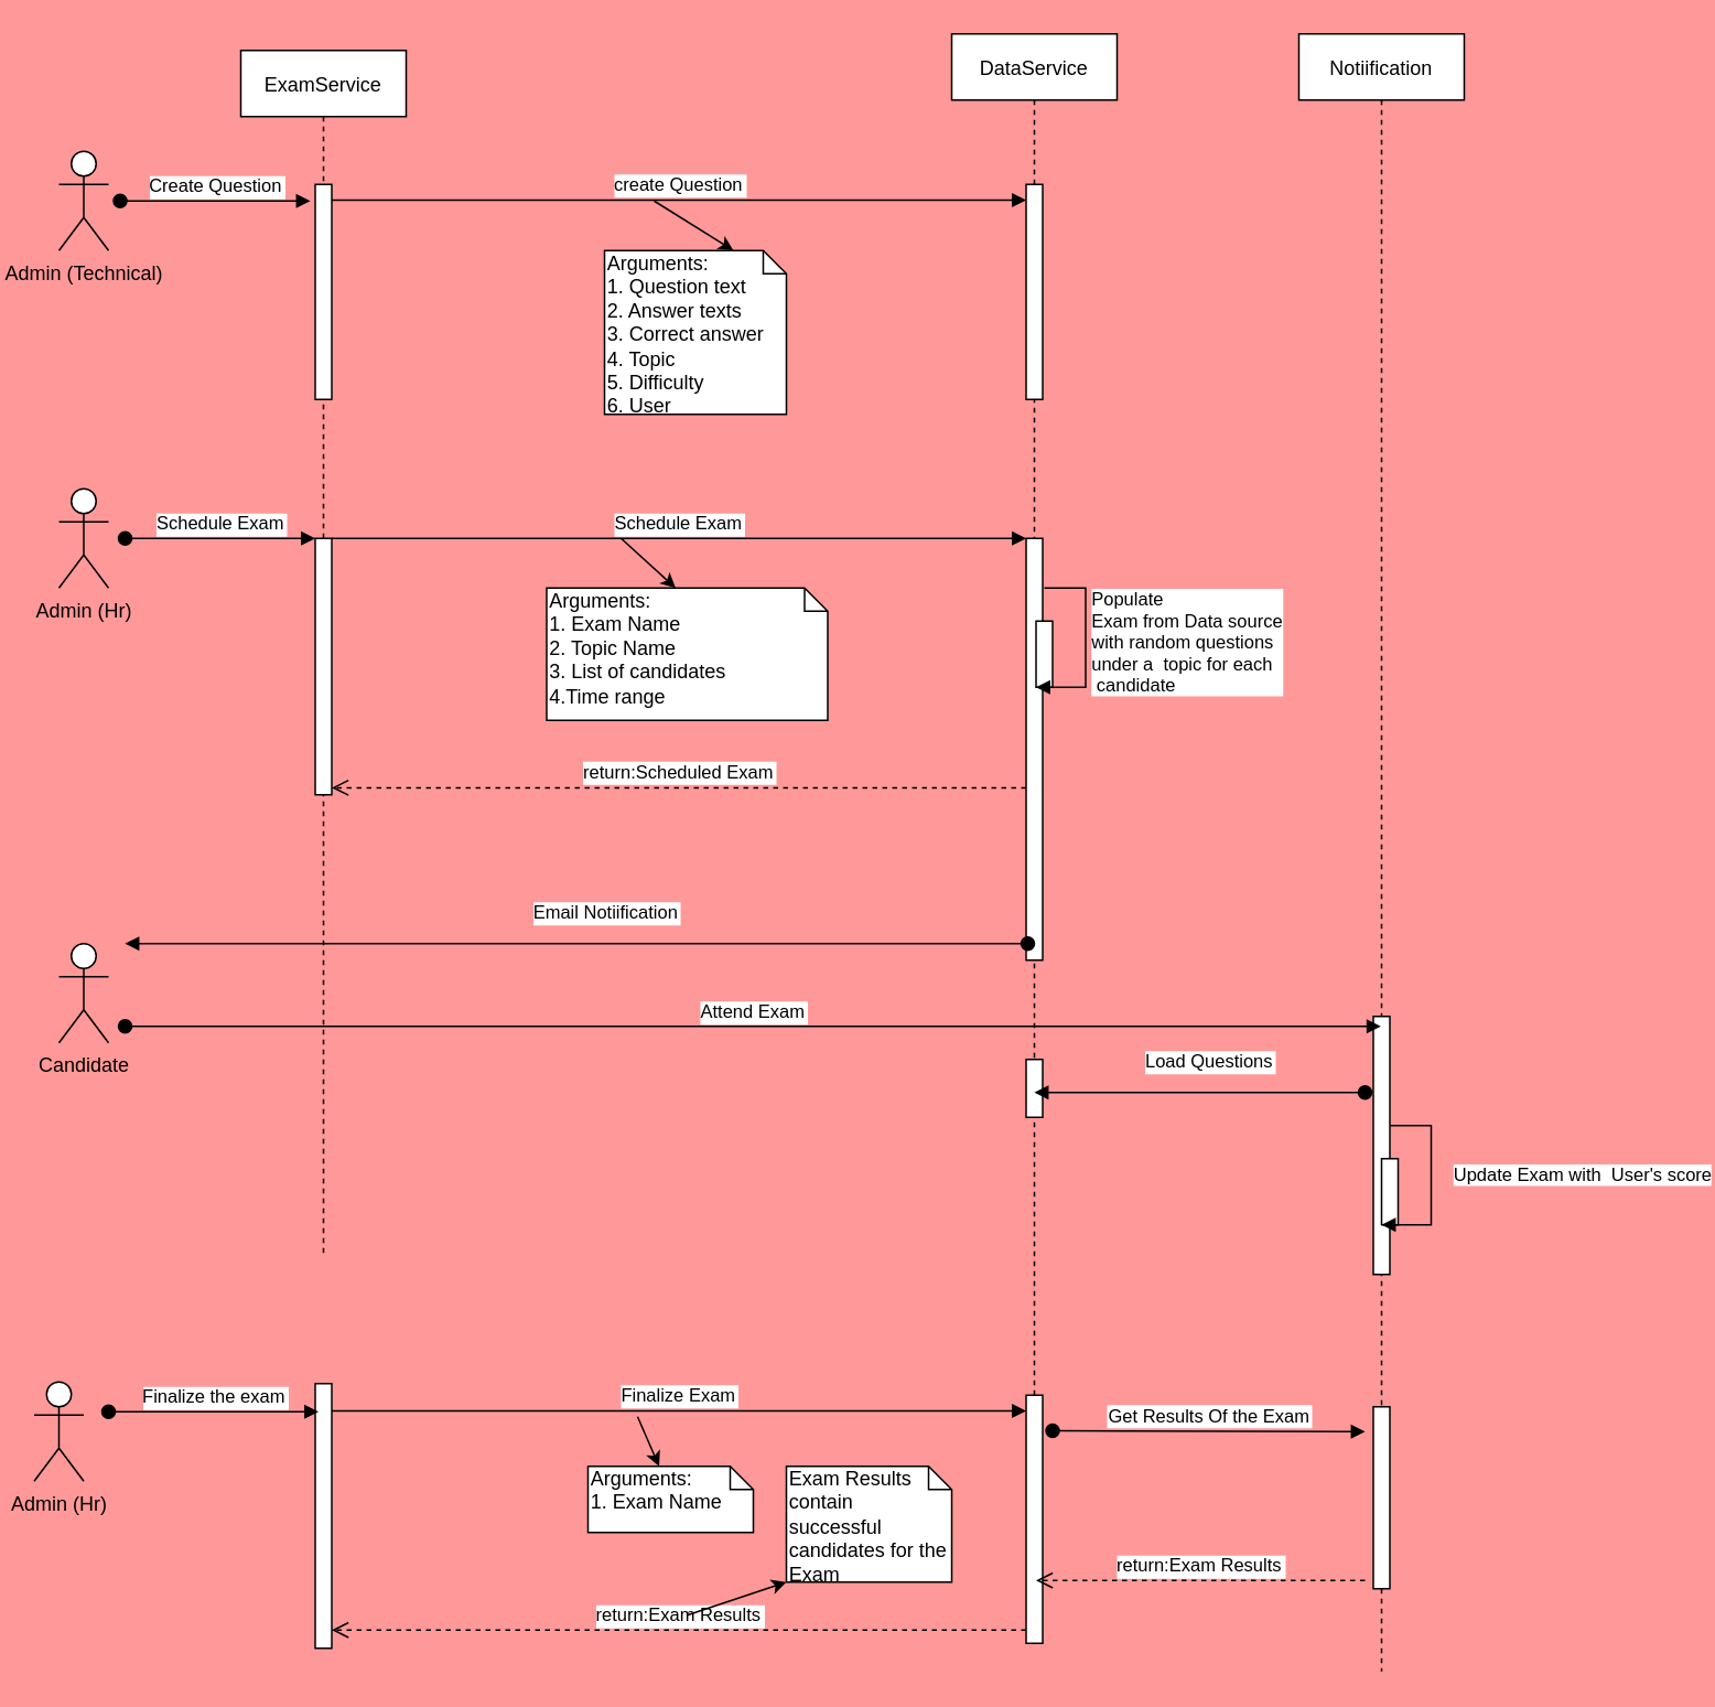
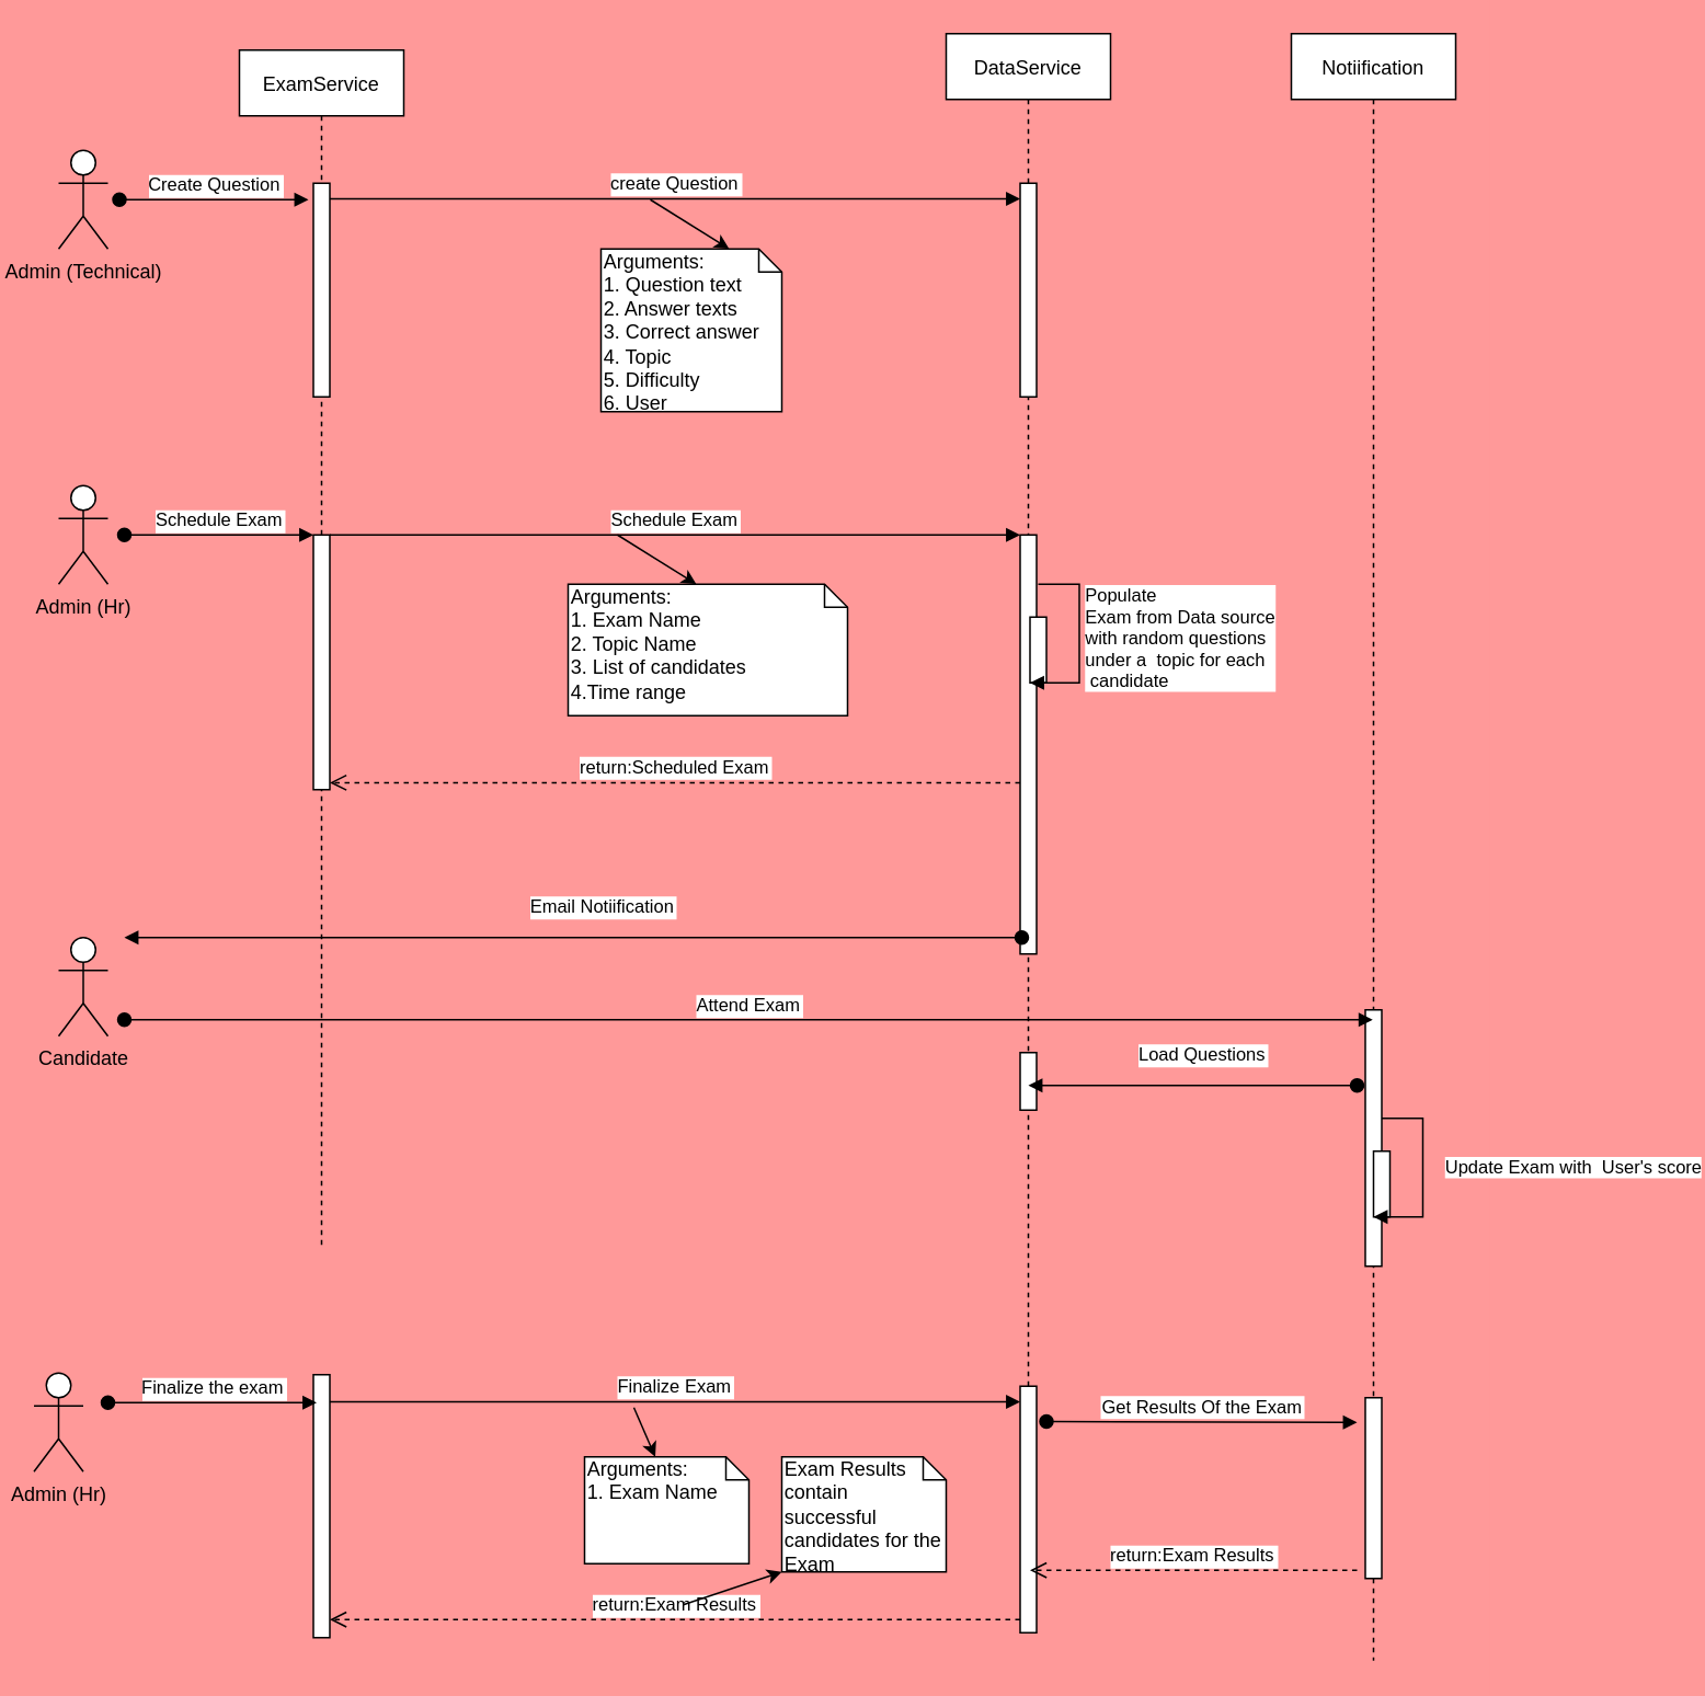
  <mxCell id="0" />
  <mxCell id="1" parent="0" />
  <mxCell id="2" value="ExamService" style="shape=umlLifeline;perimeter=lifelinePerimeter;container=1;collapsible=0;recursiveResize=0;rounded=0;shadow=0;strokeWidth=1;" parent="1" vertex="1"><mxGeometry x="145" y="30" width="100" height="730" as="geometry" /></mxCell>
  <mxCell id="3" value="" style="points=[];perimeter=orthogonalPerimeter;rounded=0;shadow=0;strokeWidth=1;" parent="2" vertex="1"><mxGeometry x="45" y="295" width="10" height="155" as="geometry" /></mxCell>
  <mxCell id="4" value="Schedule Exam" style="verticalAlign=bottom;startArrow=oval;endArrow=block;startSize=8;shadow=0;strokeWidth=1;" parent="2" target="3" edge="1"><mxGeometry relative="1" as="geometry"><mxPoint x="-70" y="295" as="sourcePoint" /></mxGeometry></mxCell>
  <mxCell id="5" value="DataService" style="shape=umlLifeline;perimeter=lifelinePerimeter;container=1;collapsible=0;recursiveResize=0;rounded=0;shadow=0;strokeWidth=1;" parent="1" vertex="1"><mxGeometry x="575" y="20" width="100" height="900" as="geometry" /></mxCell>
  <mxCell id="6" value="" style="points=[];perimeter=orthogonalPerimeter;rounded=0;shadow=0;strokeWidth=1;" parent="5" vertex="1"><mxGeometry x="45" y="305" width="10" height="255" as="geometry" /></mxCell>
  <mxCell id="7" value="" style="points=[];perimeter=orthogonalPerimeter;rounded=0;shadow=0;strokeWidth=1;" parent="5" vertex="1"><mxGeometry x="45" y="823" width="10" height="150" as="geometry" /></mxCell>
  <mxCell id="8" value="" style="points=[];perimeter=orthogonalPerimeter;rounded=0;shadow=0;strokeWidth=1;" parent="5" vertex="1"><mxGeometry x="45" y="91" width="10" height="130" as="geometry" /></mxCell>
  <mxCell id="9" value="" style="points=[];perimeter=orthogonalPerimeter;rounded=0;shadow=0;strokeWidth=1;" parent="5" vertex="1"><mxGeometry x="45" y="620" width="10" height="35" as="geometry" /></mxCell>
  <mxCell id="10" value="return:Scheduled Exam" style="verticalAlign=bottom;endArrow=open;dashed=1;endSize=8;exitX=0;exitY=0.95;shadow=0;strokeWidth=1;" parent="1" edge="1"><mxGeometry relative="1" as="geometry"><mxPoint x="200" y="475.75" as="targetPoint" /><mxPoint x="620" y="475.75" as="sourcePoint" /></mxGeometry></mxCell>
  <mxCell id="11" value="Schedule Exam" style="verticalAlign=bottom;endArrow=block;entryX=0;entryY=0;shadow=0;strokeWidth=1;" parent="1" source="3" target="6" edge="1"><mxGeometry relative="1" as="geometry"><mxPoint x="250" y="335" as="sourcePoint" /></mxGeometry></mxCell>
  <mxCell id="12" value="Admin (Hr)" style="shape=umlActor;verticalLabelPosition=bottom;verticalAlign=top;html=1;" parent="1" vertex="1"><mxGeometry x="35" y="295" width="30" height="60" as="geometry" /></mxCell>
- <mxCell id="13" value="Arguments:&lt;br&gt;1. Exam Name&lt;br&gt;2. Topic Name&lt;br&gt;3. List of candidates&lt;br&gt;4.Time range" style="shape=note;whiteSpace=wrap;html=1;size=14;verticalAlign=top;align=left;spacingTop=-6;" parent="1" vertex="1"><mxGeometry x="330" y="355" width="170" height="80" as="geometry" /></mxCell>
+ <mxCell id="13" value="Arguments:&lt;br&gt;1. Exam Name&lt;br&gt;2. Topic Name&lt;br&gt;3. List of candidates&lt;br&gt;4.Time range" style="shape=note;whiteSpace=wrap;html=1;size=14;verticalAlign=top;align=left;spacingTop=-6;" parent="1" vertex="1"><mxGeometry x="345" y="355" width="170" height="80" as="geometry" /></mxCell>
  <mxCell id="14" value="" style="endArrow=classic;html=1;entryX=0;entryY=0;entryDx=78;entryDy=0;entryPerimeter=0;" parent="1" target="13" edge="1"><mxGeometry width="50" height="50" relative="1" as="geometry"><mxPoint x="375" y="325" as="sourcePoint" /><mxPoint x="415" y="275" as="targetPoint" /></mxGeometry></mxCell>
  <mxCell id="15" value="" style="points=[];perimeter=orthogonalPerimeter;rounded=0;shadow=0;strokeWidth=1;" parent="1" vertex="1"><mxGeometry x="190" y="111" width="10" height="130" as="geometry" /></mxCell>
  <mxCell id="16" value="Create Question" style="verticalAlign=bottom;startArrow=oval;endArrow=block;startSize=8;shadow=0;strokeWidth=1;" parent="1" edge="1"><mxGeometry relative="1" as="geometry"><mxPoint x="72" y="121" as="sourcePoint" /><mxPoint x="187" y="121" as="targetPoint" /></mxGeometry></mxCell>
  <mxCell id="17" value="Admin (Technical)" style="shape=umlActor;verticalLabelPosition=bottom;verticalAlign=top;html=1;" parent="1" vertex="1"><mxGeometry x="35" y="91" width="30" height="60" as="geometry" /></mxCell>
  <mxCell id="18" value="" style="points=[];perimeter=orthogonalPerimeter;rounded=0;shadow=0;strokeWidth=1;" parent="1" vertex="1"><mxGeometry x="190" y="836" width="10" height="160" as="geometry" /></mxCell>
  <mxCell id="19" value="Admin (Hr)" style="shape=umlActor;verticalLabelPosition=bottom;verticalAlign=top;html=1;" parent="1" vertex="1"><mxGeometry x="20" y="835" width="30" height="60" as="geometry" /></mxCell>
  <mxCell id="20" value="Finalize the exam" style="verticalAlign=bottom;startArrow=oval;endArrow=block;startSize=8;shadow=0;strokeWidth=1;entryX=0.2;entryY=0.5;entryDx=0;entryDy=0;entryPerimeter=0;" parent="1" edge="1"><mxGeometry relative="1" as="geometry"><mxPoint x="65" y="853" as="sourcePoint" /><mxPoint x="192" y="853" as="targetPoint" /></mxGeometry></mxCell>
  <mxCell id="21" value="Finalize Exam" style="verticalAlign=bottom;endArrow=block;entryX=0;entryY=0;shadow=0;strokeWidth=1;" parent="1" edge="1"><mxGeometry relative="1" as="geometry"><mxPoint x="200" y="852.5" as="sourcePoint" /><mxPoint x="620" y="852.5" as="targetPoint" /></mxGeometry></mxCell>
  <mxCell id="22" value="return:Exam Results" style="verticalAlign=bottom;endArrow=open;dashed=1;endSize=8;exitX=0;exitY=0.95;shadow=0;strokeWidth=1;" parent="1" edge="1"><mxGeometry relative="1" as="geometry"><mxPoint x="200" y="985" as="targetPoint" /><mxPoint x="620" y="985" as="sourcePoint" /></mxGeometry></mxCell>
  <mxCell id="23" value="create Question" style="verticalAlign=bottom;endArrow=block;entryX=0;entryY=0;shadow=0;strokeWidth=1;" parent="1" edge="1"><mxGeometry relative="1" as="geometry"><mxPoint x="200" y="120.5" as="sourcePoint" /><mxPoint x="620" y="120.5" as="targetPoint" /></mxGeometry></mxCell>
- <mxCell id="24" value="Arguments:&lt;br&gt;1. Exam Name" style="shape=note;whiteSpace=wrap;html=1;size=14;verticalAlign=top;align=left;spacingTop=-6;" parent="1" vertex="1"><mxGeometry x="355" y="886" width="100" height="40" as="geometry" /></mxCell>
+ <mxCell id="24" value="Arguments:&lt;br&gt;1. Exam Name" style="shape=note;whiteSpace=wrap;html=1;size=14;verticalAlign=top;align=left;spacingTop=-6;" parent="1" vertex="1"><mxGeometry x="355" y="886" width="100" height="65" as="geometry" /></mxCell>
  <mxCell id="25" value="" style="endArrow=classic;html=1;entryX=0;entryY=0;entryDx=43;entryDy=0;entryPerimeter=0;" parent="1" target="24" edge="1"><mxGeometry width="50" height="50" relative="1" as="geometry"><mxPoint x="385" y="856" as="sourcePoint" /><mxPoint x="425" y="806" as="targetPoint" /></mxGeometry></mxCell>
  <mxCell id="26" value="Exam Results contain successful candidates for the Exam" style="shape=note;whiteSpace=wrap;html=1;size=14;verticalAlign=top;align=left;spacingTop=-6;" parent="1" vertex="1"><mxGeometry x="475" y="886" width="100" height="70" as="geometry" /></mxCell>
  <mxCell id="27" value="" style="endArrow=classic;html=1;entryX=0;entryY=1;entryDx=0;entryDy=0;entryPerimeter=0;" parent="1" target="26" edge="1"><mxGeometry width="50" height="50" relative="1" as="geometry"><mxPoint x="415" y="976" as="sourcePoint" /><mxPoint x="405" y="976" as="targetPoint" /></mxGeometry></mxCell>
  <mxCell id="28" value="" style="html=1;points=[];perimeter=orthogonalPerimeter;direction=west;" parent="1" vertex="1"><mxGeometry x="626" y="375" width="10" height="40" as="geometry" /></mxCell>
  <mxCell id="29" value="Populate &lt;br&gt;Exam from Data source&lt;br&gt;with random questions &lt;br&gt;under a&amp;nbsp; topic for each&lt;br&gt;&amp;nbsp;candidate" style="edgeStyle=orthogonalEdgeStyle;html=1;align=left;spacingLeft=2;endArrow=block;rounded=0;entryX=1;entryY=0;" parent="1" target="28" edge="1"><mxGeometry relative="1" as="geometry"><mxPoint x="631" y="355" as="sourcePoint" /><Array as="points"><mxPoint x="656" y="355" /></Array></mxGeometry></mxCell>
  <mxCell id="30" value="Arguments:&lt;br&gt;1. Question text&lt;br&gt;2. Answer texts&lt;br&gt;3. Correct answer&lt;br&gt;4. Topic&lt;br&gt;5. Difficulty&lt;br&gt;6. User" style="shape=note;whiteSpace=wrap;html=1;size=14;verticalAlign=top;align=left;spacingTop=-6;" parent="1" vertex="1"><mxGeometry x="365" y="151" width="110" height="99" as="geometry" /></mxCell>
  <mxCell id="31" value="" style="endArrow=classic;html=1;entryX=0;entryY=0;entryDx=78;entryDy=0;entryPerimeter=0;" parent="1" target="30" edge="1"><mxGeometry width="50" height="50" relative="1" as="geometry"><mxPoint x="395" y="121" as="sourcePoint" /><mxPoint x="435" y="71" as="targetPoint" /></mxGeometry></mxCell>
  <mxCell id="32" value="Notiification" style="shape=umlLifeline;perimeter=lifelinePerimeter;container=1;collapsible=0;recursiveResize=0;rounded=0;shadow=0;strokeWidth=1;" parent="1" vertex="1"><mxGeometry x="785" y="20" width="100" height="990" as="geometry" /></mxCell>
  <mxCell id="33" value="" style="points=[];perimeter=orthogonalPerimeter;rounded=0;shadow=0;strokeWidth=1;" parent="32" vertex="1"><mxGeometry x="45" y="594" width="10" height="156" as="geometry" /></mxCell>
  <mxCell id="34" value="" style="points=[];perimeter=orthogonalPerimeter;rounded=0;shadow=0;strokeWidth=1;" parent="32" vertex="1"><mxGeometry x="45" y="830" width="10" height="110" as="geometry" /></mxCell>
  <mxCell id="35" value="Candidate" style="shape=umlActor;verticalLabelPosition=bottom;verticalAlign=top;html=1;" parent="1" vertex="1"><mxGeometry x="35" y="570" width="30" height="60" as="geometry" /></mxCell>
  <mxCell id="36" value="Email Notiification" style="verticalAlign=bottom;startArrow=oval;endArrow=block;startSize=8;shadow=0;strokeWidth=1;exitX=0.1;exitY=0.961;exitDx=0;exitDy=0;exitPerimeter=0;" parent="1" source="6" edge="1"><mxGeometry x="-0.065" y="-10" relative="1" as="geometry"><mxPoint x="355" y="558" as="sourcePoint" /><mxPoint x="75" y="570" as="targetPoint" /><mxPoint as="offset" /></mxGeometry></mxCell>
  <mxCell id="37" value="Attend Exam" style="verticalAlign=bottom;startArrow=oval;endArrow=block;startSize=8;shadow=0;strokeWidth=1;" parent="1" target="32" edge="1"><mxGeometry relative="1" as="geometry"><mxPoint x="75" y="620" as="sourcePoint" /><mxPoint x="220" y="620" as="targetPoint" /></mxGeometry></mxCell>
  <mxCell id="38" value="" style="html=1;points=[];perimeter=orthogonalPerimeter;direction=west;" parent="1" vertex="1"><mxGeometry x="835" y="700" width="10" height="40" as="geometry" /></mxCell>
  <mxCell id="39" value="Update Exam with&amp;nbsp; User's score" style="edgeStyle=orthogonalEdgeStyle;html=1;align=left;spacingLeft=2;endArrow=block;rounded=0;entryX=1;entryY=0;" parent="1" target="38" edge="1"><mxGeometry x="-0.043" y="10" relative="1" as="geometry"><mxPoint x="840" y="680" as="sourcePoint" /><Array as="points"><mxPoint x="865" y="680" /></Array><mxPoint as="offset" /></mxGeometry></mxCell>
  <mxCell id="40" value="Load Questions" style="verticalAlign=bottom;startArrow=oval;endArrow=block;startSize=8;shadow=0;strokeWidth=1;exitX=0.1;exitY=0.961;exitDx=0;exitDy=0;exitPerimeter=0;" parent="1" edge="1"><mxGeometry x="-0.065" y="-10" relative="1" as="geometry"><mxPoint x="825" y="660.055" as="sourcePoint" /><mxPoint x="625" y="660" as="targetPoint" /><mxPoint as="offset" /></mxGeometry></mxCell>
  <mxCell id="41" value="Get Results Of the Exam" style="verticalAlign=bottom;startArrow=oval;endArrow=block;startSize=8;shadow=0;strokeWidth=1;" parent="1" edge="1"><mxGeometry relative="1" as="geometry"><mxPoint x="636" y="864.5" as="sourcePoint" /><mxPoint x="825" y="865" as="targetPoint" /></mxGeometry></mxCell>
  <mxCell id="42" value="return:Exam Results" style="verticalAlign=bottom;endArrow=open;dashed=1;endSize=8;shadow=0;strokeWidth=1;" parent="1" edge="1"><mxGeometry relative="1" as="geometry"><mxPoint x="626" y="955" as="targetPoint" /><mxPoint x="825" y="955" as="sourcePoint" /></mxGeometry></mxCell>
